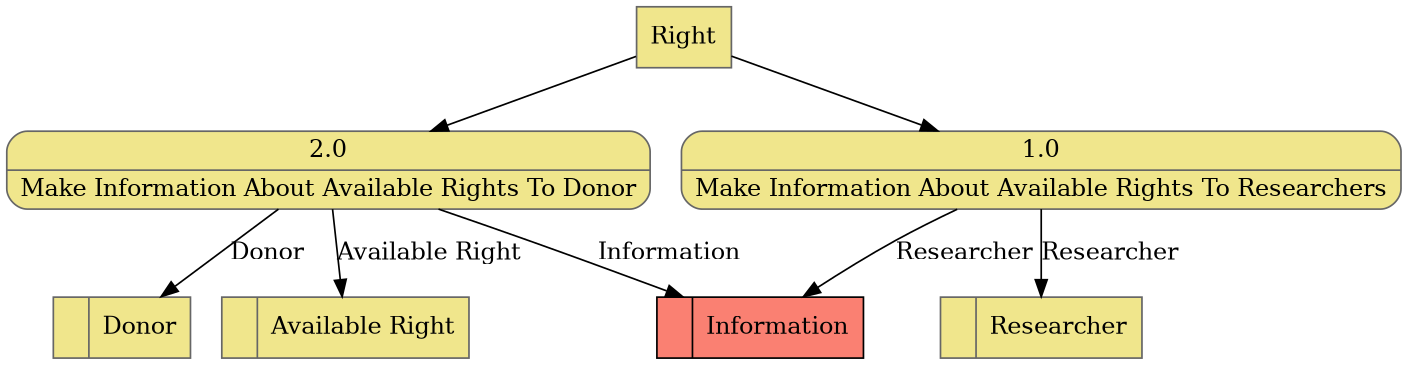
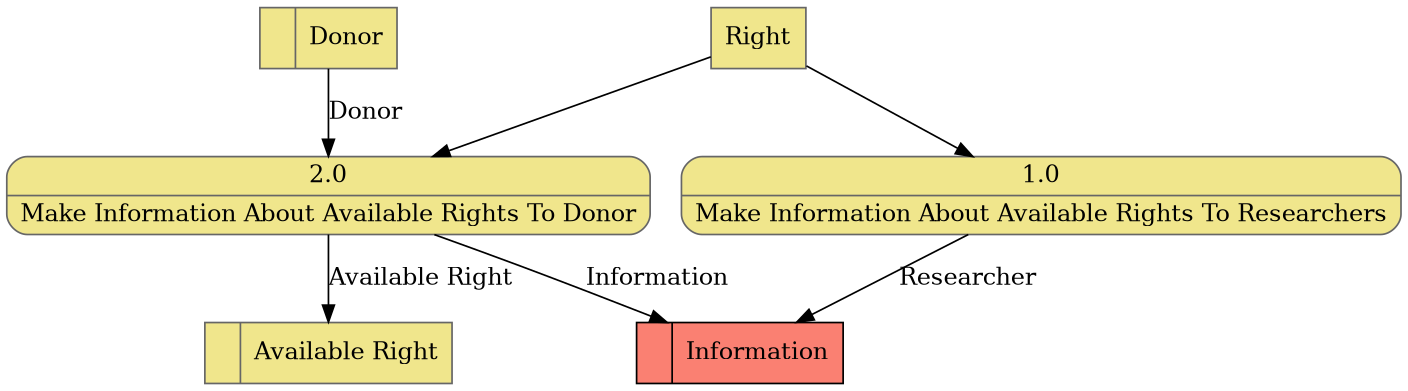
  digraph {
    node [color=gray40 fillcolor=khaki shape=record style=filled]
    n1 [label="<f0>  |<f1> Donor "]
    n2 [color=black fillcolor=salmon label="<f0>  |<f1> Information "]
    n3 [label="<f0>  |<f1> Available Right "]
-   n4 [label="<f0>  |<f1> Researcher "]
    n5 [label=Right shape=box]
    n6 [label="{<f0> 1.0|<f1> Make Information About Available Rights To Researchers }" shape=Mrecord]
    n7 [label="{<f0> 2.0|<f1> Make Information About Available Rights To Donor }" shape=Mrecord]
    n5 -> n6
    n5 -> n7
    n6 -> n2 [label=Researcher]
-   n6 -> n4 [label=Researcher]
-   n7 -> n1 [label=Donor]
+   n1 -> n7 [label=Donor]
    n7 -> n2 [label=Information]
    n7 -> n3 [label="Available Right"]
  }
